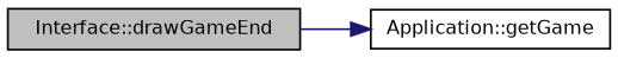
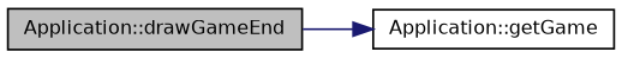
  digraph {
    rankdir=LR
    node [color=black fontname=Helvetica fontsize=10 shape=record style=filled]
-   n1 [fillcolor=grey75 fontcolor=black height=0.2 label="Interface::drawGameEnd" width=0.4]
+   n1 [fillcolor=grey75 fontcolor=black height=0.2 label="Application::drawGameEnd" width=0.4]
    n2 [fillcolor=white height=0.2 label="Application::getGame" width=0.4]
    n1 -> n2 [color=midnightblue fontname=Helvetica fontsize=10 labelfontname=Helvetica labelfontsize=10 style=solid]
  }
